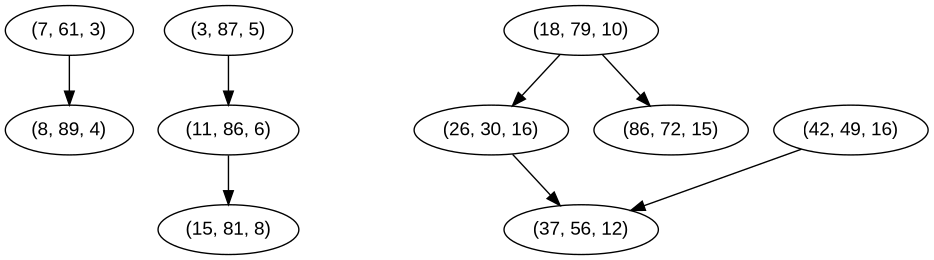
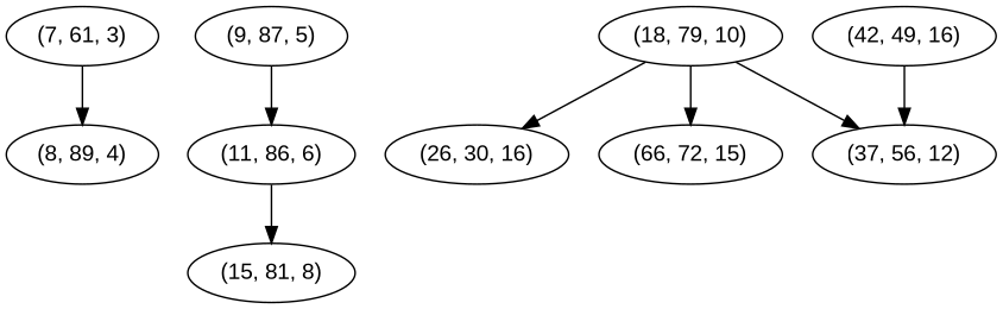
  digraph {
    fontname="Liberation Sans"
    node [fontname="Liberation Sans"]
    edge [fontname="Liberation Sans"]
    n1 [label="(7, 61, 3)"]
    "(8, 89, 4)"
-   "(9, 87, 5)" [label="(3, 87, 5)"]
+   "(9, 87, 5)"
    "(11, 86, 6)"
    "(15, 81, 8)"
    "(18, 79, 10)"
    "(26, 30, 16)"
    "(37, 56, 12)"
-   "(66, 72, 15)" [label="(86, 72, 15)"]
+   "(66, 72, 15)"
    "(42, 49, 16)"
    n1 -> "(8, 89, 4)"
    "(9, 87, 5)" -> "(11, 86, 6)"
    "(11, 86, 6)" -> "(15, 81, 8)"
    "(18, 79, 10)" -> "(26, 30, 16)"
-   "(26, 30, 16)" -> "(37, 56, 12)"
+   "(18, 79, 10)" -> "(37, 56, 12)"
    "(18, 79, 10)" -> "(66, 72, 15)"
    "(42, 49, 16)" -> "(37, 56, 12)"
  }
